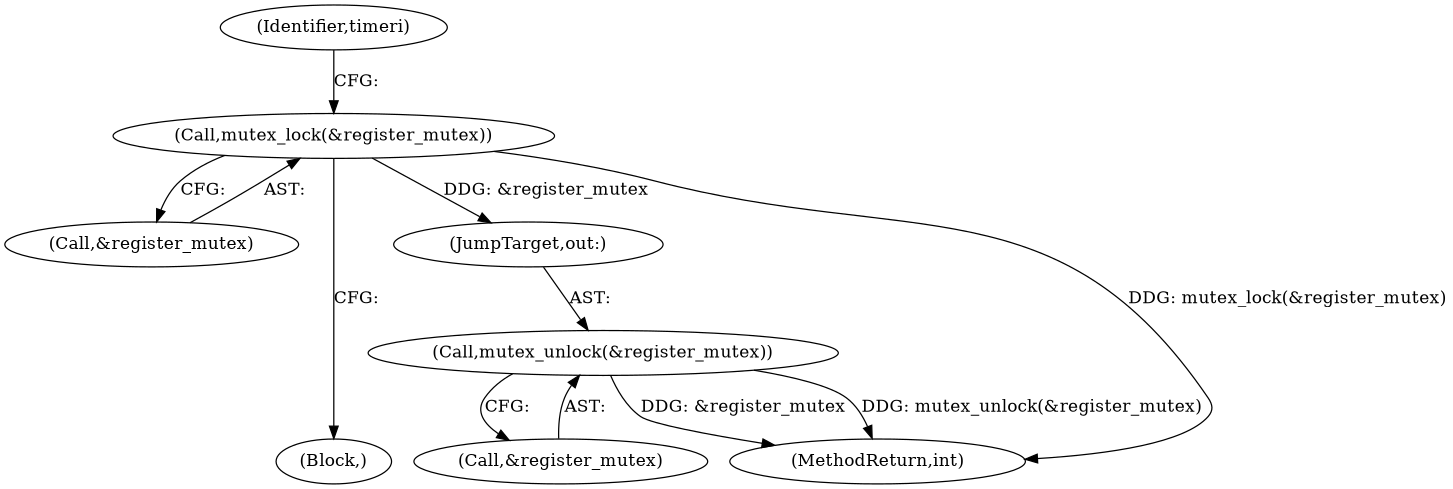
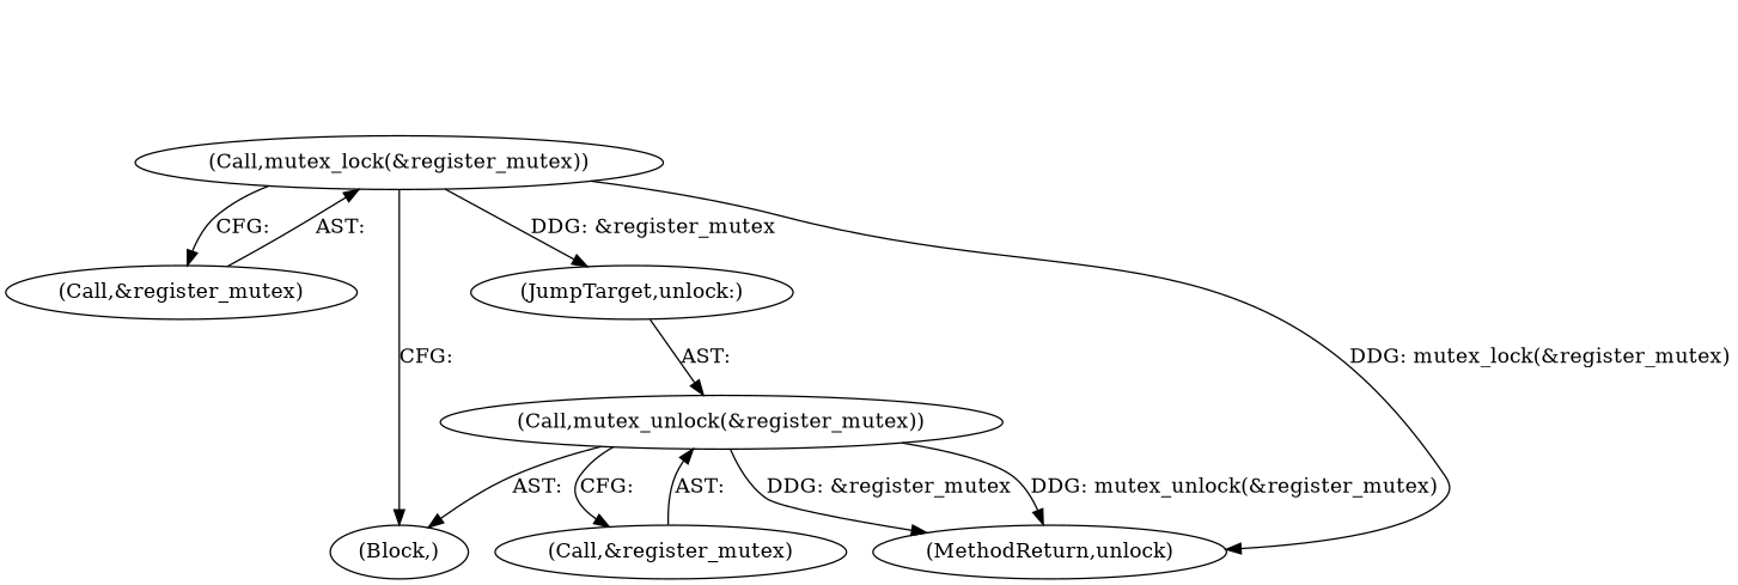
  digraph {
    n1 [label="(Call,mutex_lock(&register_mutex))"]
    n2 [label="(Call,&register_mutex)"]
    n3 [label="(Block,)"]
-   n4 [label="(MethodReturn,int)"]
-   n5 [label="(JumpTarget,out:)"]
+   n4 [label="(MethodReturn,unlock)"]
+   n5 [label="(JumpTarget,unlock:)"]
    n6 [label="(Call,mutex_unlock(&register_mutex))"]
    n7 [label="(Call,&register_mutex)"]
-   n8 [label="(Identifier,timeri)"]
    n1 -> n2 [label="CFG: "]
    n1 -> n3 [label="CFG: "]
    n1 -> n4 [label="DDG: mutex_lock(&register_mutex)"]
    n1 -> n5 [label="DDG: &register_mutex"]
    n2 -> n1 [label="AST: "]
    n5 -> n6 [label="AST: "]
+   n6 -> n3 [label="AST: "]
    n6 -> n4 [label="DDG: &register_mutex"]
    n6 -> n4 [label="DDG: mutex_unlock(&register_mutex)"]
    n6 -> n7 [label="CFG: "]
    n7 -> n6 [label="AST: "]
-   n8 -> n1 [label="CFG: "]
  }
